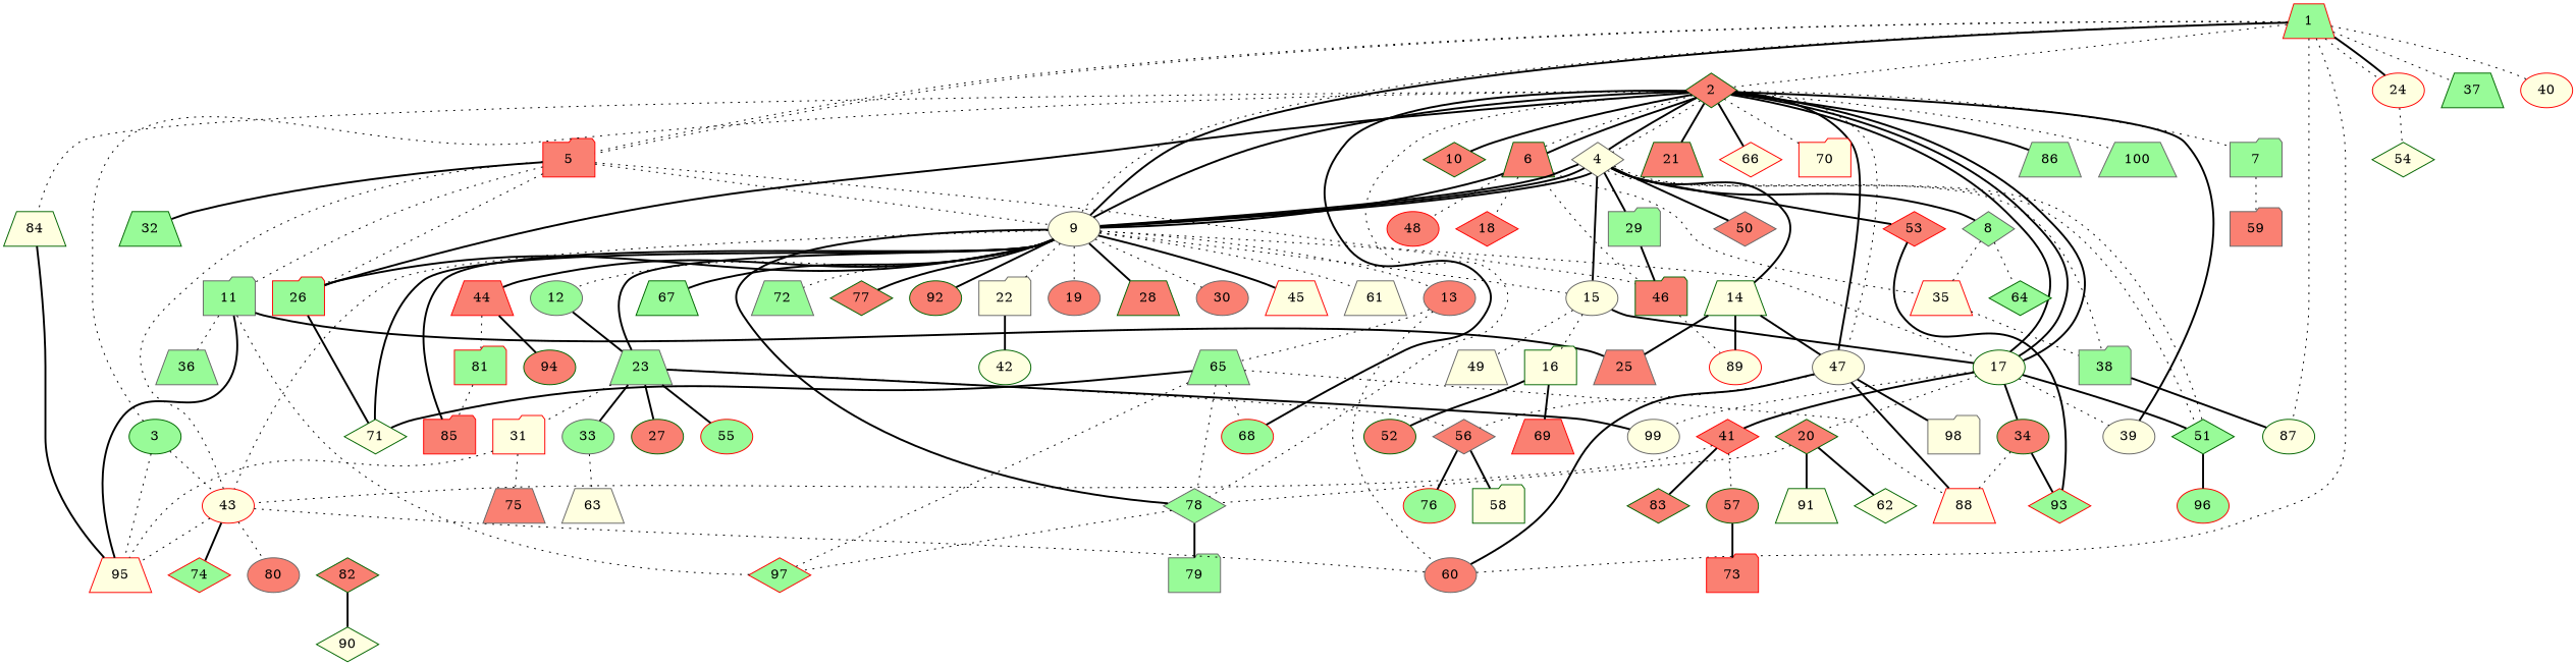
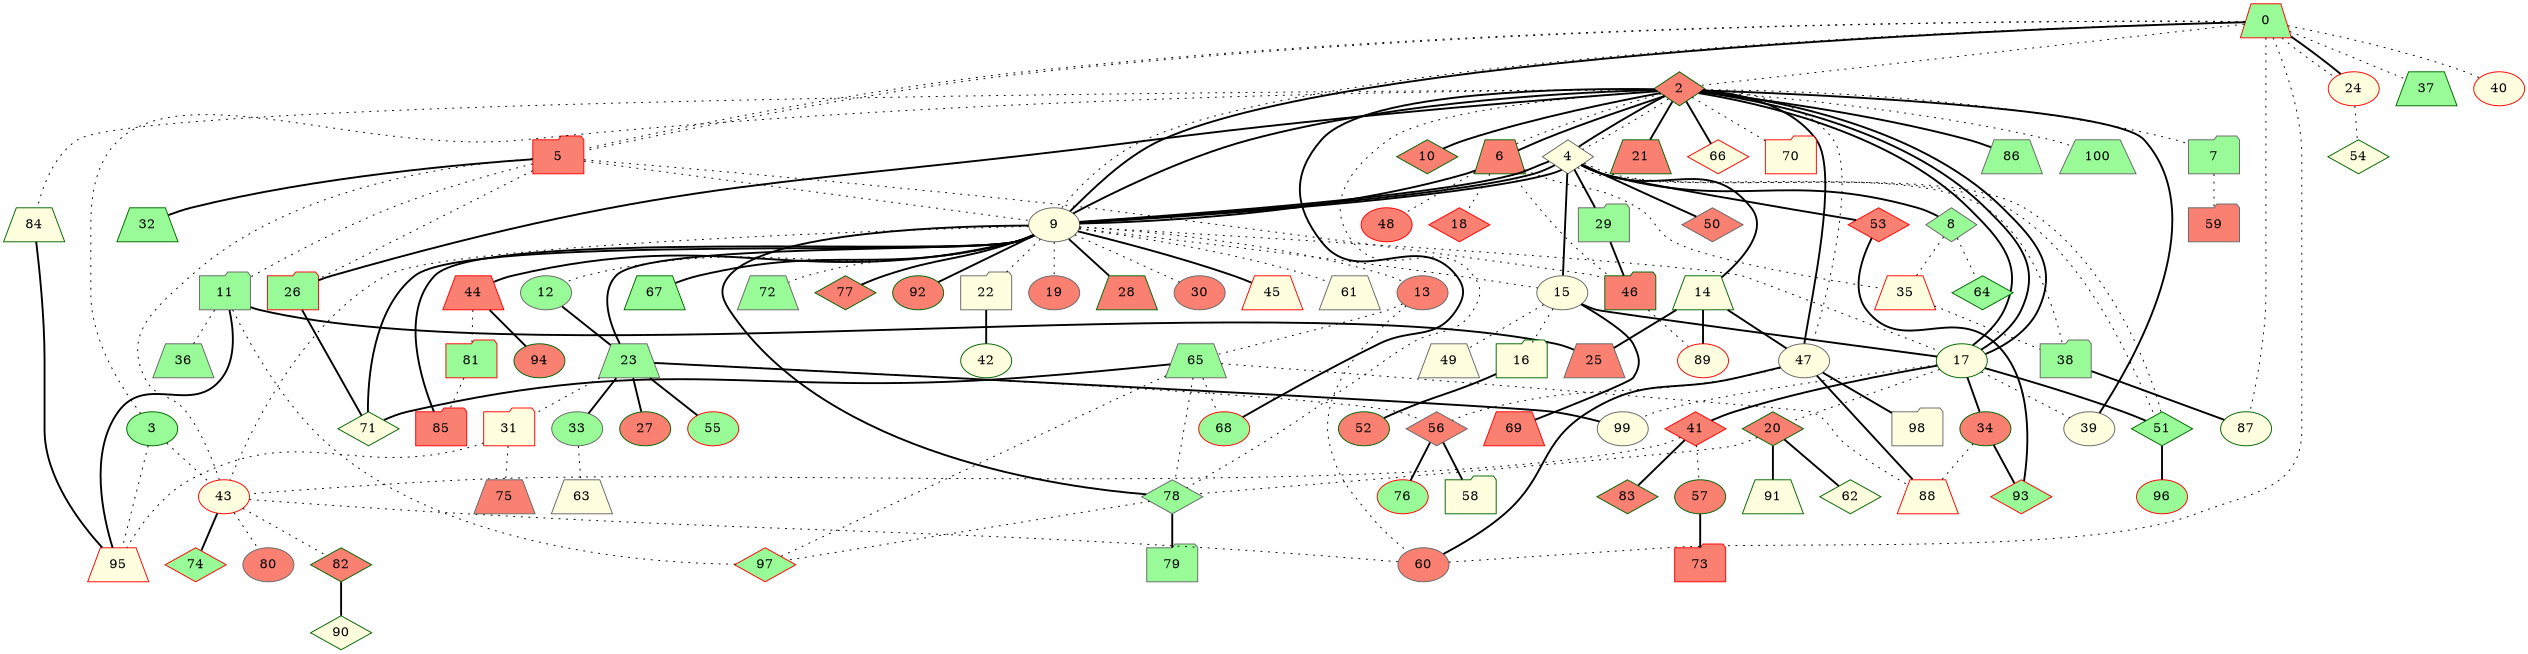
  graph {
    node [color=gray40 fillcolor=salmon shape=ellipse style=filled]
    edge [style=dotted]
-   1 [color=red fillcolor=palegreen shape=trapezium]
+   1 [color=red fillcolor=palegreen shape=trapezium label=0]
    2 [color=darkgreen shape=diamond]
    5 [color=red shape=folder]
    9 [fillcolor=lightyellow]
    24 [color=red fillcolor=lightyellow]
    37 [color=darkgreen fillcolor=palegreen shape=trapezium]
    40 [color=red fillcolor=lightyellow]
    60
    87 [color=darkgreen fillcolor=lightyellow]
    3 [color=darkgreen fillcolor=palegreen]
    4 [fillcolor=lightyellow shape=diamond]
    6 [color=darkgreen shape=trapezium]
    7 [fillcolor=palegreen shape=folder]
    10 [color=darkgreen shape=diamond]
    17 [color=darkgreen fillcolor=lightyellow]
    21 [color=darkgreen shape=trapezium]
    26 [color=red fillcolor=palegreen shape=folder]
    39 [fillcolor=lightyellow]
    47 [fillcolor=lightyellow]
    66 [color=red fillcolor=lightyellow shape=diamond]
    68 [color=red fillcolor=palegreen]
    70 [color=red fillcolor=lightyellow shape=folder]
    78 [fillcolor=palegreen shape=diamond]
    84 [color=darkgreen fillcolor=lightyellow shape=trapezium]
    86 [fillcolor=palegreen shape=trapezium]
    100 [fillcolor=palegreen shape=trapezium]
    43 [color=red fillcolor=lightyellow]
    11 [fillcolor=palegreen shape=folder]
    32 [color=darkgreen fillcolor=palegreen shape=trapezium]
    46 [color=darkgreen shape=folder]
    15 [fillcolor=lightyellow]
    12 [fillcolor=palegreen]
    13
    19
    22 [fillcolor=lightyellow shape=folder]
    23 [fillcolor=palegreen shape=trapezium]
    28 [color=darkgreen shape=trapezium]
    30
    44 [color=red shape=trapezium]
    45 [color=red fillcolor=lightyellow shape=trapezium]
    61 [fillcolor=lightyellow shape=trapezium]
    67 [color=darkgreen fillcolor=palegreen shape=trapezium]
    71 [color=darkgreen fillcolor=lightyellow shape=diamond]
    72 [fillcolor=palegreen shape=trapezium]
    77 [color=darkgreen shape=diamond]
    85 [color=red shape=folder]
    92 [color=darkgreen]
    54 [color=darkgreen fillcolor=lightyellow shape=diamond]
    95 [color=red fillcolor=lightyellow shape=trapezium]
    8 [fillcolor=palegreen shape=diamond]
    14 [color=darkgreen fillcolor=lightyellow shape=trapezium]
    29 [fillcolor=palegreen shape=folder]
    38 [fillcolor=palegreen shape=folder]
    50 [shape=diamond]
    51 [color=darkgreen fillcolor=palegreen shape=diamond]
    53 [color=red shape=diamond]
    18 [color=red shape=diamond]
    35 [color=red fillcolor=lightyellow shape=trapezium]
    48 [color=red]
    59 [shape=folder]
    20 [color=darkgreen shape=diamond]
    34 [color=darkgreen]
    41 [color=red shape=diamond]
    99 [fillcolor=lightyellow]
    56 [shape=diamond]
    88 [color=red fillcolor=lightyellow shape=trapezium]
    98 [fillcolor=lightyellow shape=folder]
    97 [color=red fillcolor=palegreen shape=diamond]
    79 [fillcolor=palegreen shape=folder]
    74 [color=red fillcolor=palegreen shape=diamond]
    80
    82 [color=darkgreen shape=diamond]
    64 [color=darkgreen fillcolor=palegreen shape=diamond]
    25 [shape=trapezium]
    89 [color=red fillcolor=lightyellow]
    16 [color=darkgreen fillcolor=lightyellow shape=folder]
    49 [fillcolor=lightyellow shape=trapezium]
    69 [color=red shape=trapezium]
    96 [color=red fillcolor=palegreen]
    93 [color=red fillcolor=palegreen shape=diamond]
    36 [fillcolor=palegreen shape=trapezium]
    65 [fillcolor=palegreen shape=trapezium]
    42 [color=darkgreen fillcolor=lightyellow]
    27 [color=darkgreen]
    31 [color=red fillcolor=lightyellow shape=folder]
    33 [fillcolor=palegreen]
    55 [color=red fillcolor=palegreen]
    81 [color=red fillcolor=palegreen shape=folder]
    94 [color=darkgreen]
    52 [color=darkgreen]
    62 [color=darkgreen fillcolor=lightyellow shape=diamond]
    91 [color=darkgreen fillcolor=lightyellow shape=trapezium]
    57 [color=darkgreen]
    83 [color=darkgreen shape=diamond]
    75 [shape=trapezium]
    63 [fillcolor=lightyellow shape=trapezium]
    58 [color=darkgreen fillcolor=lightyellow shape=folder]
    76 [color=red fillcolor=palegreen]
    73 [color=red shape=folder]
    90 [color=darkgreen fillcolor=lightyellow shape=diamond]
    1 -- 2
    1 -- 5
    1 -- 5
    1 -- 9
    1 -- 9 [style=bold]
    1 -- 24
    1 -- 24 [style=bold]
    1 -- 37
    1 -- 40
    1 -- 60
    1 -- 87
    2 -- 9 [style=bold]
    2 -- 3
    2 -- 4 [style=bold]
    2 -- 4
    2 -- 6
    2 -- 6 [style=bold]
    2 -- 7
    2 -- 10 [style=bold]
    2 -- 17 [style=bold]
    2 -- 17 [style=bold]
    2 -- 17 [style=bold]
    2 -- 21 [style=bold]
    2 -- 26 [style=bold]
    2 -- 39 [style=bold]
    2 -- 47 [style=bold]
    2 -- 47
    2 -- 66 [style=bold]
    2 -- 68 [style=bold]
    2 -- 70
    2 -- 78
    2 -- 84
    2 -- 86 [style=bold]
    2 -- 100
    5 -- 9
    5 -- 26
    5 -- 43
    5 -- 11
    5 -- 32 [style=bold]
    5 -- 46
    9 -- 17
-   9 -- 26 [style=bold]
    9 -- 78 [style=bold]
    9 -- 43
    9 -- 15
    9 -- 12
    9 -- 13
    9 -- 19
    9 -- 22
    9 -- 23 [style=bold]
    9 -- 28 [style=bold]
    9 -- 30
    9 -- 44 [style=bold]
    9 -- 45 [style=bold]
    9 -- 61
    9 -- 67 [style=bold]
    9 -- 71 [style=bold]
    9 -- 72
    9 -- 77 [style=bold]
    9 -- 85 [style=bold]
    9 -- 92 [style=bold]
    24 -- 54
    3 -- 43
    3 -- 95
    4 -- 9 [style=bold]
    4 -- 9 [style=bold]
    4 -- 9 [style=bold]
    4 -- 15 [style=bold]
    4 -- 8 [style=bold]
    4 -- 14 [style=bold]
    4 -- 29 [style=bold]
    4 -- 38
    4 -- 50 [style=bold]
    4 -- 51
    4 -- 51
    4 -- 53 [style=bold]
    6 -- 9 [style=bold]
    6 -- 46
    6 -- 18
    6 -- 35
    6 -- 48
    7 -- 59
    17 -- 39
    17 -- 51 [style=bold]
    17 -- 20
    17 -- 34 [style=bold]
    17 -- 41 [style=bold]
    17 -- 99
    26 -- 71 [style=bold]
    47 -- 60 [style=bold]
    47 -- 56
    47 -- 88 [style=bold]
    47 -- 98 [style=bold]
    78 -- 97
    78 -- 79 [style=bold]
    84 -- 95 [style=bold]
    43 -- 60
    43 -- 74 [style=bold]
    43 -- 80
-   43 -- 95
+   43 -- 82
    11 -- 95 [style=bold]
    11 -- 97
    11 -- 25 [style=bold]
    11 -- 36
    46 -- 89
    15 -- 17 [style=bold]
    15 -- 16
    15 -- 49
-   16 -- 69 [style=bold]
+   15 -- 69 [style=bold]
    12 -- 23 [style=bold]
    13 -- 60
    13 -- 65
    22 -- 42 [style=bold]
    23 -- 99 [style=bold]
    23 -- 56
    23 -- 27 [style=bold]
    23 -- 31
    23 -- 33 [style=bold]
    23 -- 55 [style=bold]
    44 -- 81
    44 -- 94 [style=bold]
    8 -- 35
    8 -- 64
    14 -- 47 [style=bold]
    14 -- 25 [style=bold]
    14 -- 89 [style=bold]
    29 -- 46 [style=bold]
    38 -- 87 [style=bold]
    51 -- 96 [style=bold]
    53 -- 93 [style=bold]
    35 -- 38
    20 -- 78
    20 -- 62 [style=bold]
    20 -- 91 [style=bold]
    34 -- 88
    34 -- 93 [style=bold]
    41 -- 43
    41 -- 57
    41 -- 83 [style=bold]
    56 -- 58 [style=bold]
    56 -- 76 [style=bold]
    82 -- 90 [style=bold]
    16 -- 52 [style=bold]
    65 -- 68
    65 -- 78
    65 -- 71 [style=bold]
    65 -- 88
    65 -- 97
    31 -- 95
    31 -- 75
    33 -- 63
    81 -- 85
    57 -- 73 [style=bold]
  }
